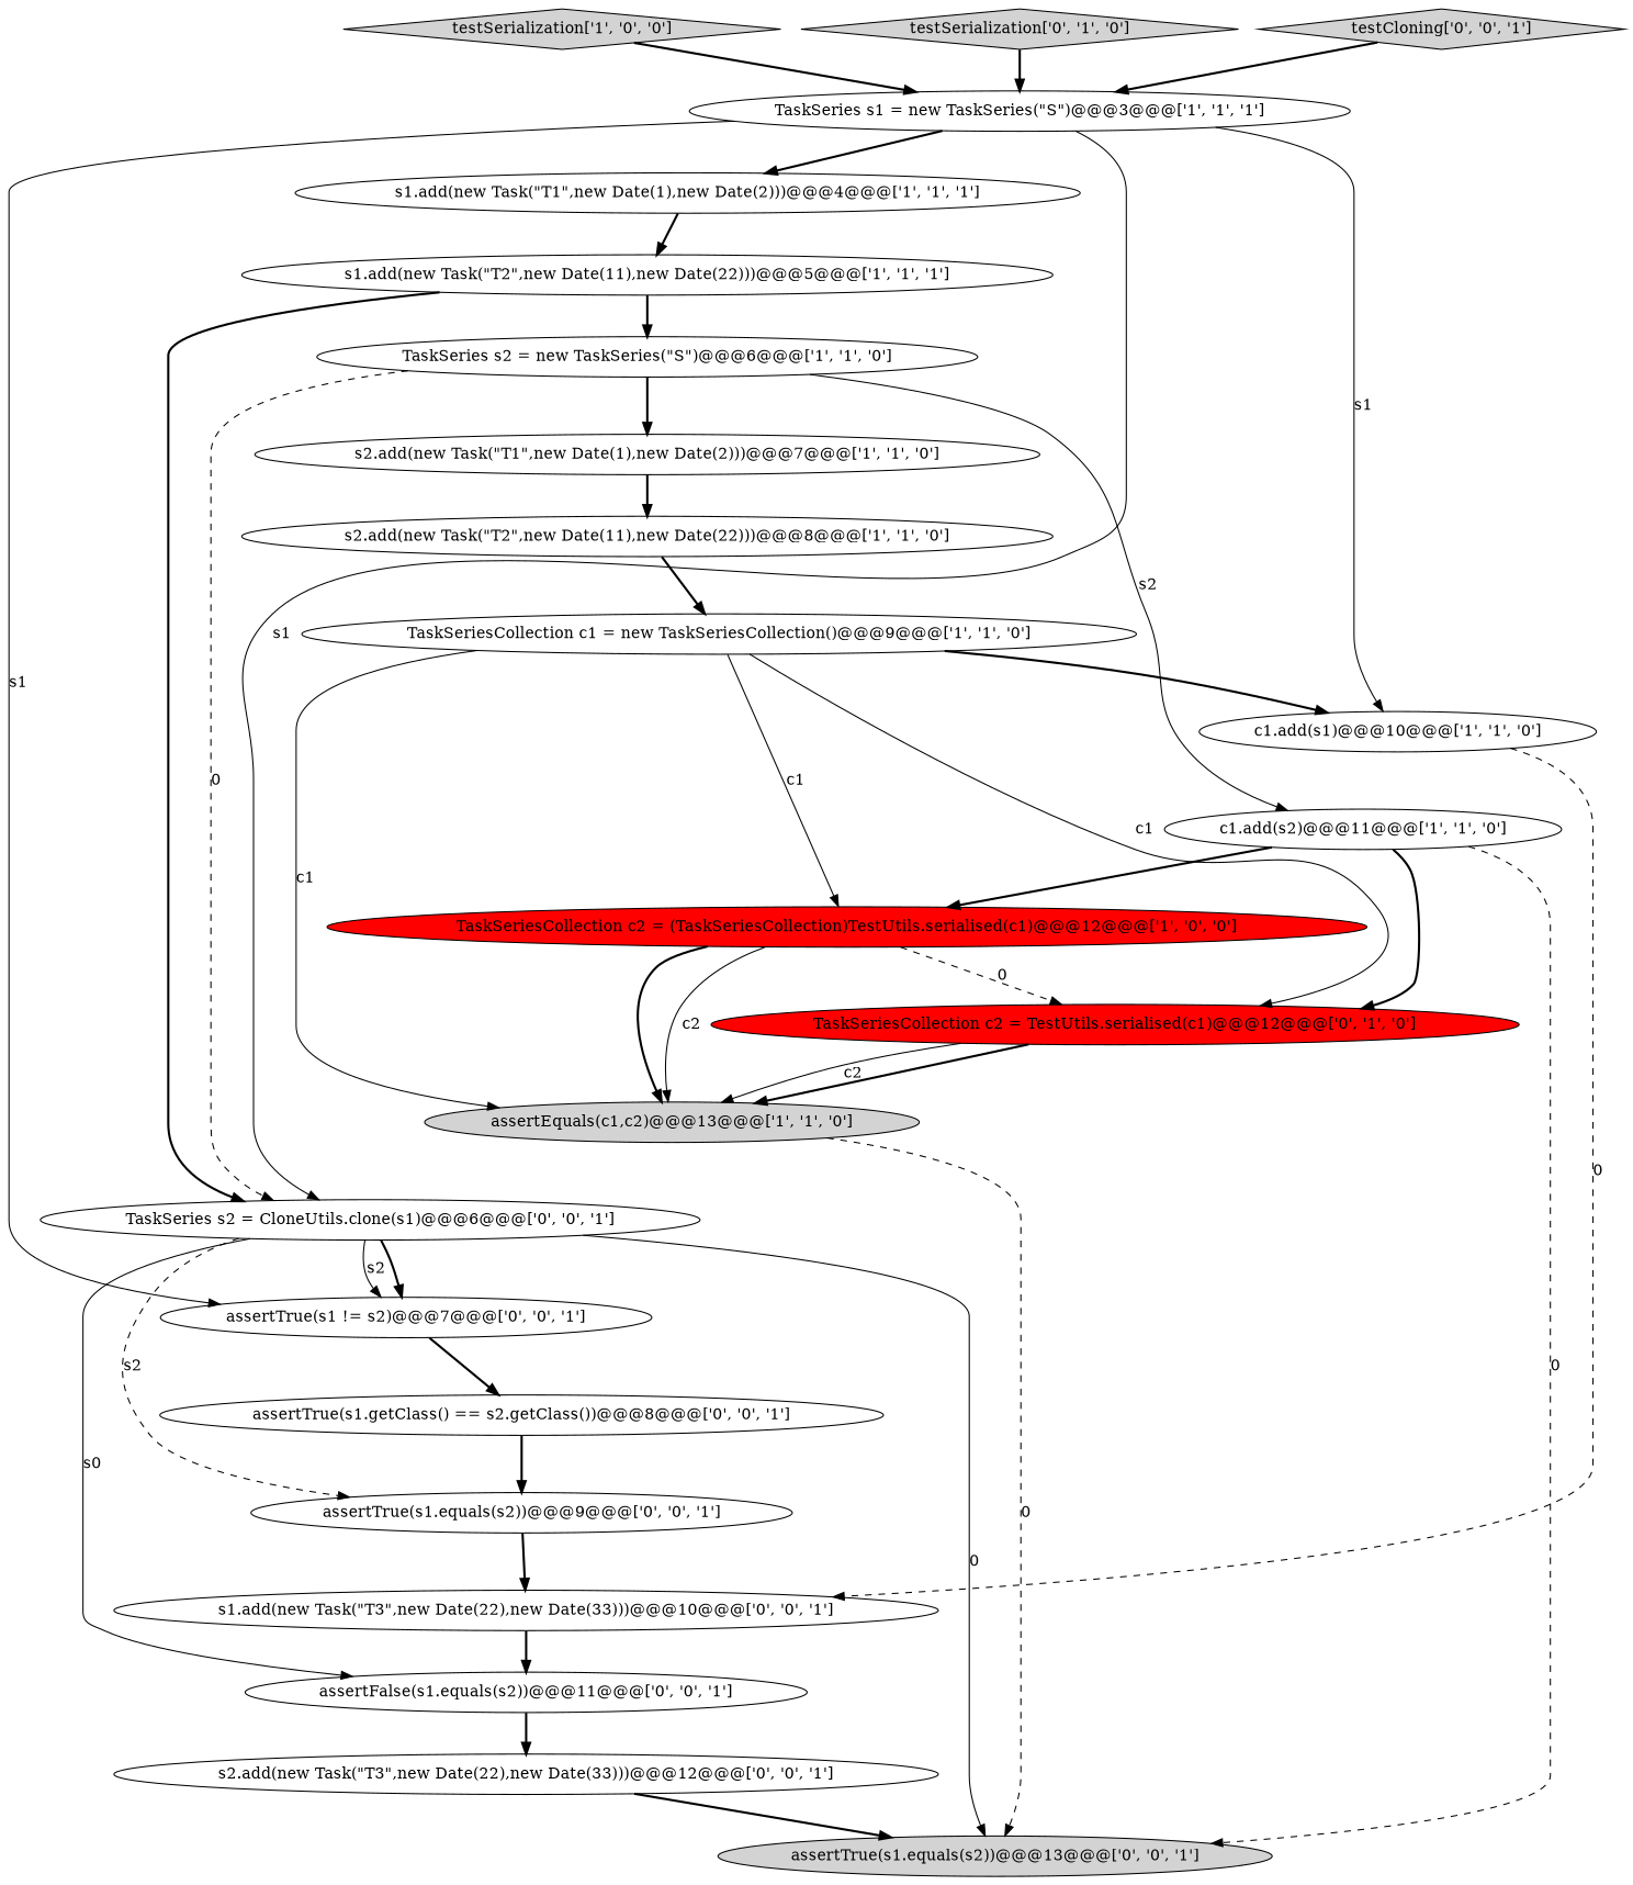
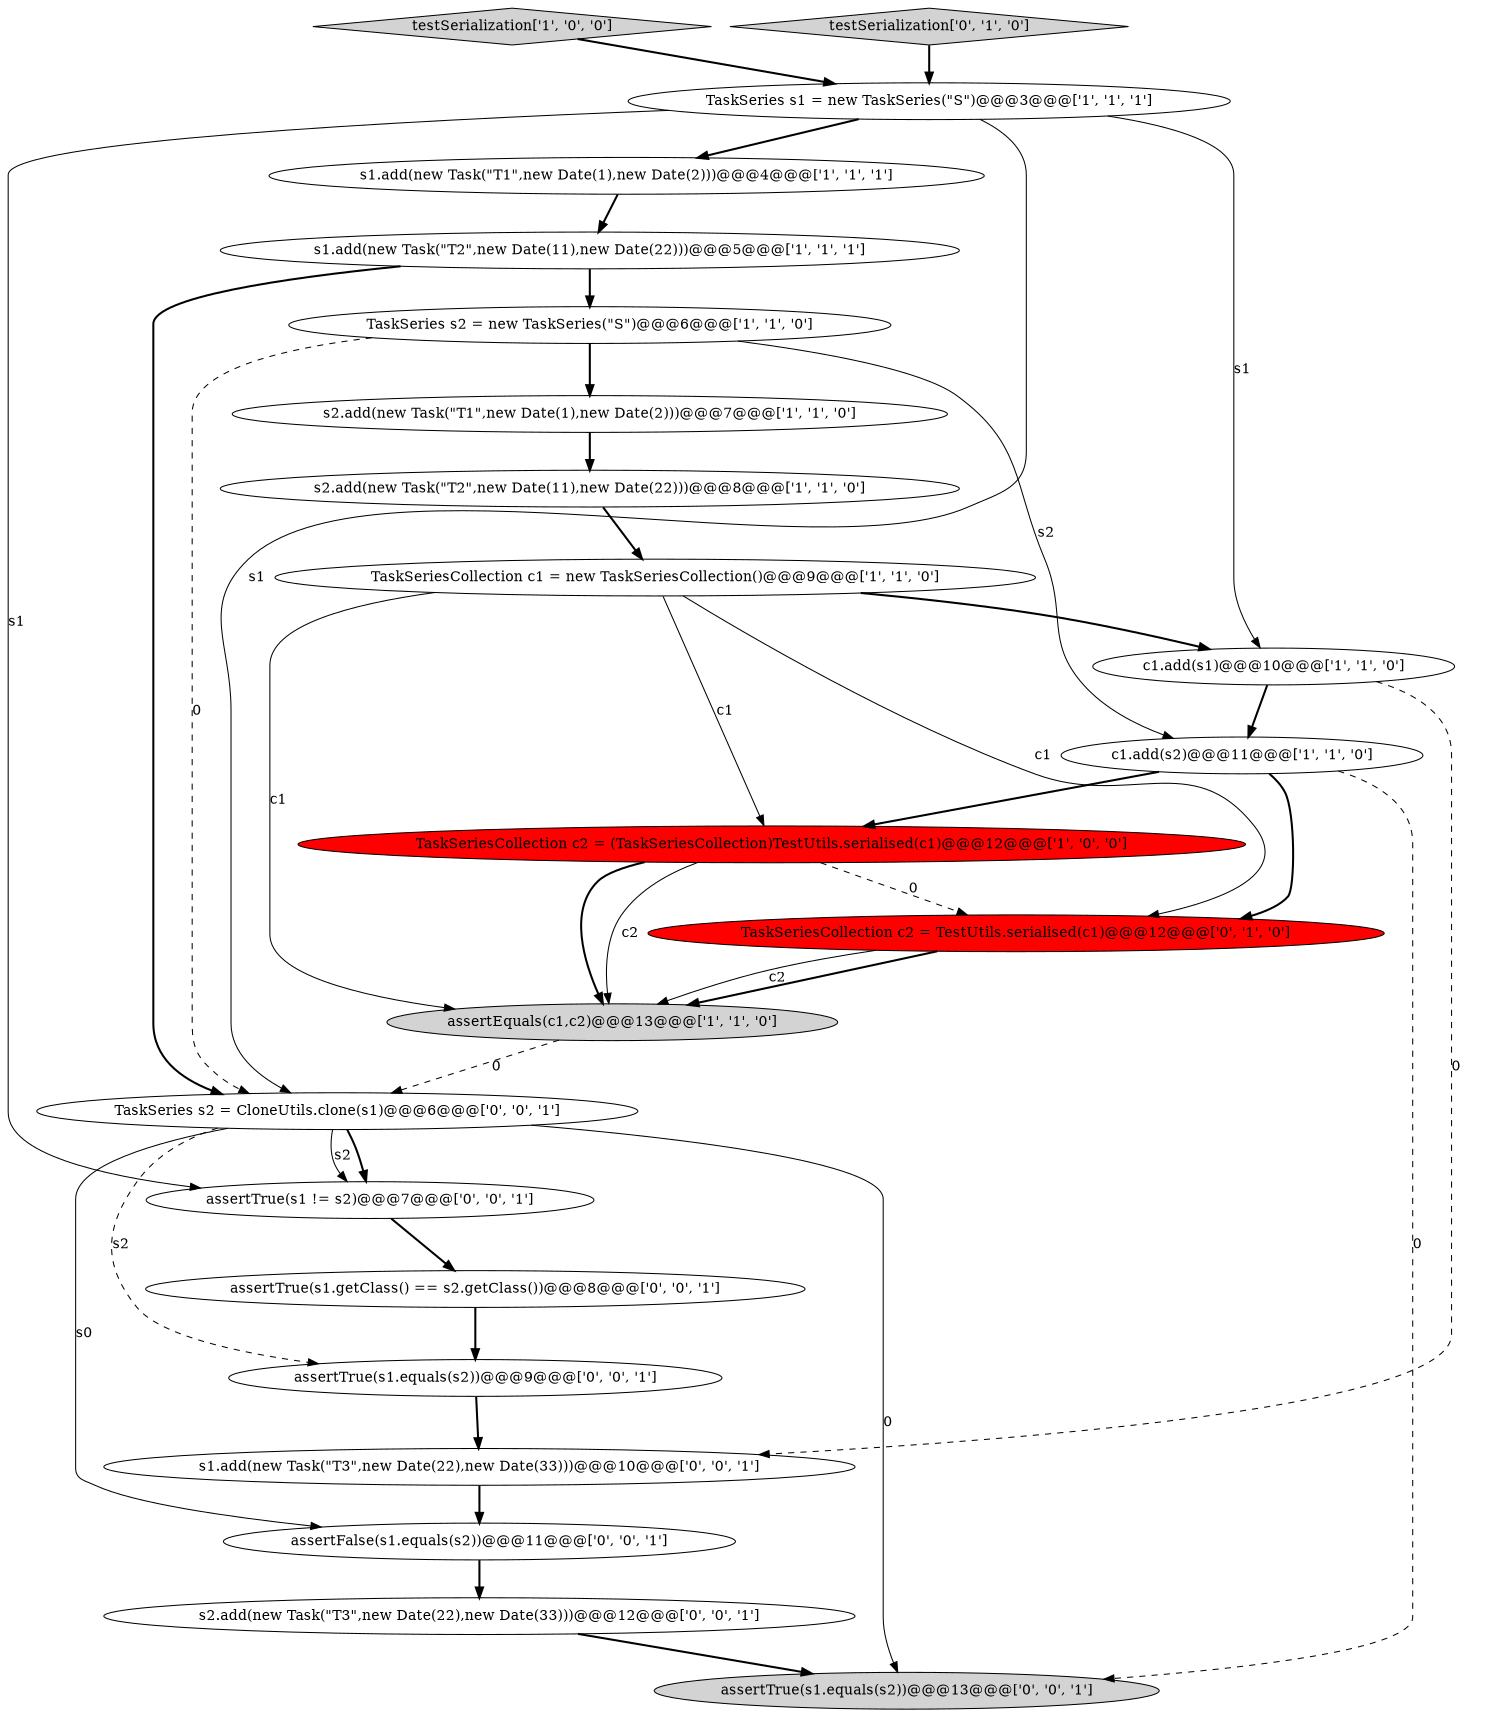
  digraph {
    node [fillcolor=white shape=ellipse style=filled]
    edge [style=bold]
    n1 [label="assertTrue(s1.equals(s2))@@@9@@@['0', '0', '1']"]
    n2 [label="s1.add(new Task(\"T3\",new Date(22),new Date(33)))@@@10@@@['0', '0', '1']"]
    n3 [label="assertFalse(s1.equals(s2))@@@11@@@['0', '0', '1']"]
    n4 [label="s2.add(new Task(\"T1\",new Date(1),new Date(2)))@@@7@@@['1', '1', '0']"]
    n5 [label="s2.add(new Task(\"T2\",new Date(11),new Date(22)))@@@8@@@['1', '1', '0']"]
    n6 [label="TaskSeriesCollection c1 = new TaskSeriesCollection()@@@9@@@['1', '1', '0']"]
    n7 [fillcolor=lightgray label="assertEquals(c1,c2)@@@13@@@['1', '1', '0']"]
    n8 [fillcolor=lightgray label="assertTrue(s1.equals(s2))@@@13@@@['0', '0', '1']"]
    n9 [label="TaskSeries s2 = new TaskSeries(\"S\")@@@6@@@['1', '1', '0']"]
    n10 [label="TaskSeries s2 = CloneUtils.clone(s1)@@@6@@@['0', '0', '1']"]
    n11 [label="c1.add(s2)@@@11@@@['1', '1', '0']"]
    n12 [label="assertTrue(s1 != s2)@@@7@@@['0', '0', '1']"]
    n13 [fillcolor=red label="TaskSeriesCollection c2 = (TaskSeriesCollection)TestUtils.serialised(c1)@@@12@@@['1', '0', '0']"]
    n14 [fillcolor=red label="TaskSeriesCollection c2 = TestUtils.serialised(c1)@@@12@@@['0', '1', '0']"]
    n15 [fillcolor=lightgray label="testSerialization['1', '0', '0']" shape=diamond]
    n16 [label="TaskSeries s1 = new TaskSeries(\"S\")@@@3@@@['1', '1', '1']"]
    n17 [label="c1.add(s1)@@@10@@@['1', '1', '0']"]
    n18 [label="s1.add(new Task(\"T1\",new Date(1),new Date(2)))@@@4@@@['1', '1', '1']"]
    n19 [fillcolor=lightgray label="testSerialization['0', '1', '0']" shape=diamond]
    n20 [label="assertTrue(s1.getClass() == s2.getClass())@@@8@@@['0', '0', '1']"]
    n21 [label="s2.add(new Task(\"T3\",new Date(22),new Date(33)))@@@12@@@['0', '0', '1']"]
-   n22 [fillcolor=lightgray label="testCloning['0', '0', '1']" shape=diamond]
    n23 [label="s1.add(new Task(\"T2\",new Date(11),new Date(22)))@@@5@@@['1', '1', '1']"]
    n1 -> n2
    n2 -> n3
    n3 -> n21
    n4 -> n5
    n5 -> n6
    n6 -> n7 [label=c1 style=solid]
    n6 -> n13 [label=c1 style=solid]
    n6 -> n14 [label=c1 style=solid]
    n6 -> n17
-   n7 -> n8 [label=0 style=dashed]
+   n7 -> n10 [label=0 style=dashed]
    n9 -> n4
    n9 -> n10 [label=0 style=dashed]
    n9 -> n11 [label=s2 style=solid]
    n10 -> n1 [label=s2 style=dashed]
    n10 -> n3 [label=s0 style=solid]
    n10 -> n8 [label=0 style=solid]
    n10 -> n12
    n10 -> n12 [label=s2 style=solid]
    n11 -> n8 [label=0 style=dashed]
    n11 -> n13
    n11 -> n14
    n12 -> n20
    n13 -> n7
    n13 -> n7 [label=c2 style=solid]
    n13 -> n14 [label=0 style=dashed]
    n14 -> n7
    n14 -> n7 [label=c2 style=solid]
    n15 -> n16
    n16 -> n10 [label=s1 style=solid]
    n16 -> n12 [label=s1 style=solid]
    n16 -> n17 [label=s1 style=solid]
    n16 -> n18
    n17 -> n2 [label=0 style=dashed]
+   n17 -> n11
    n18 -> n23
    n19 -> n16
    n20 -> n1
    n21 -> n8
-   n22 -> n16
    n23 -> n9
    n23 -> n10
  }
